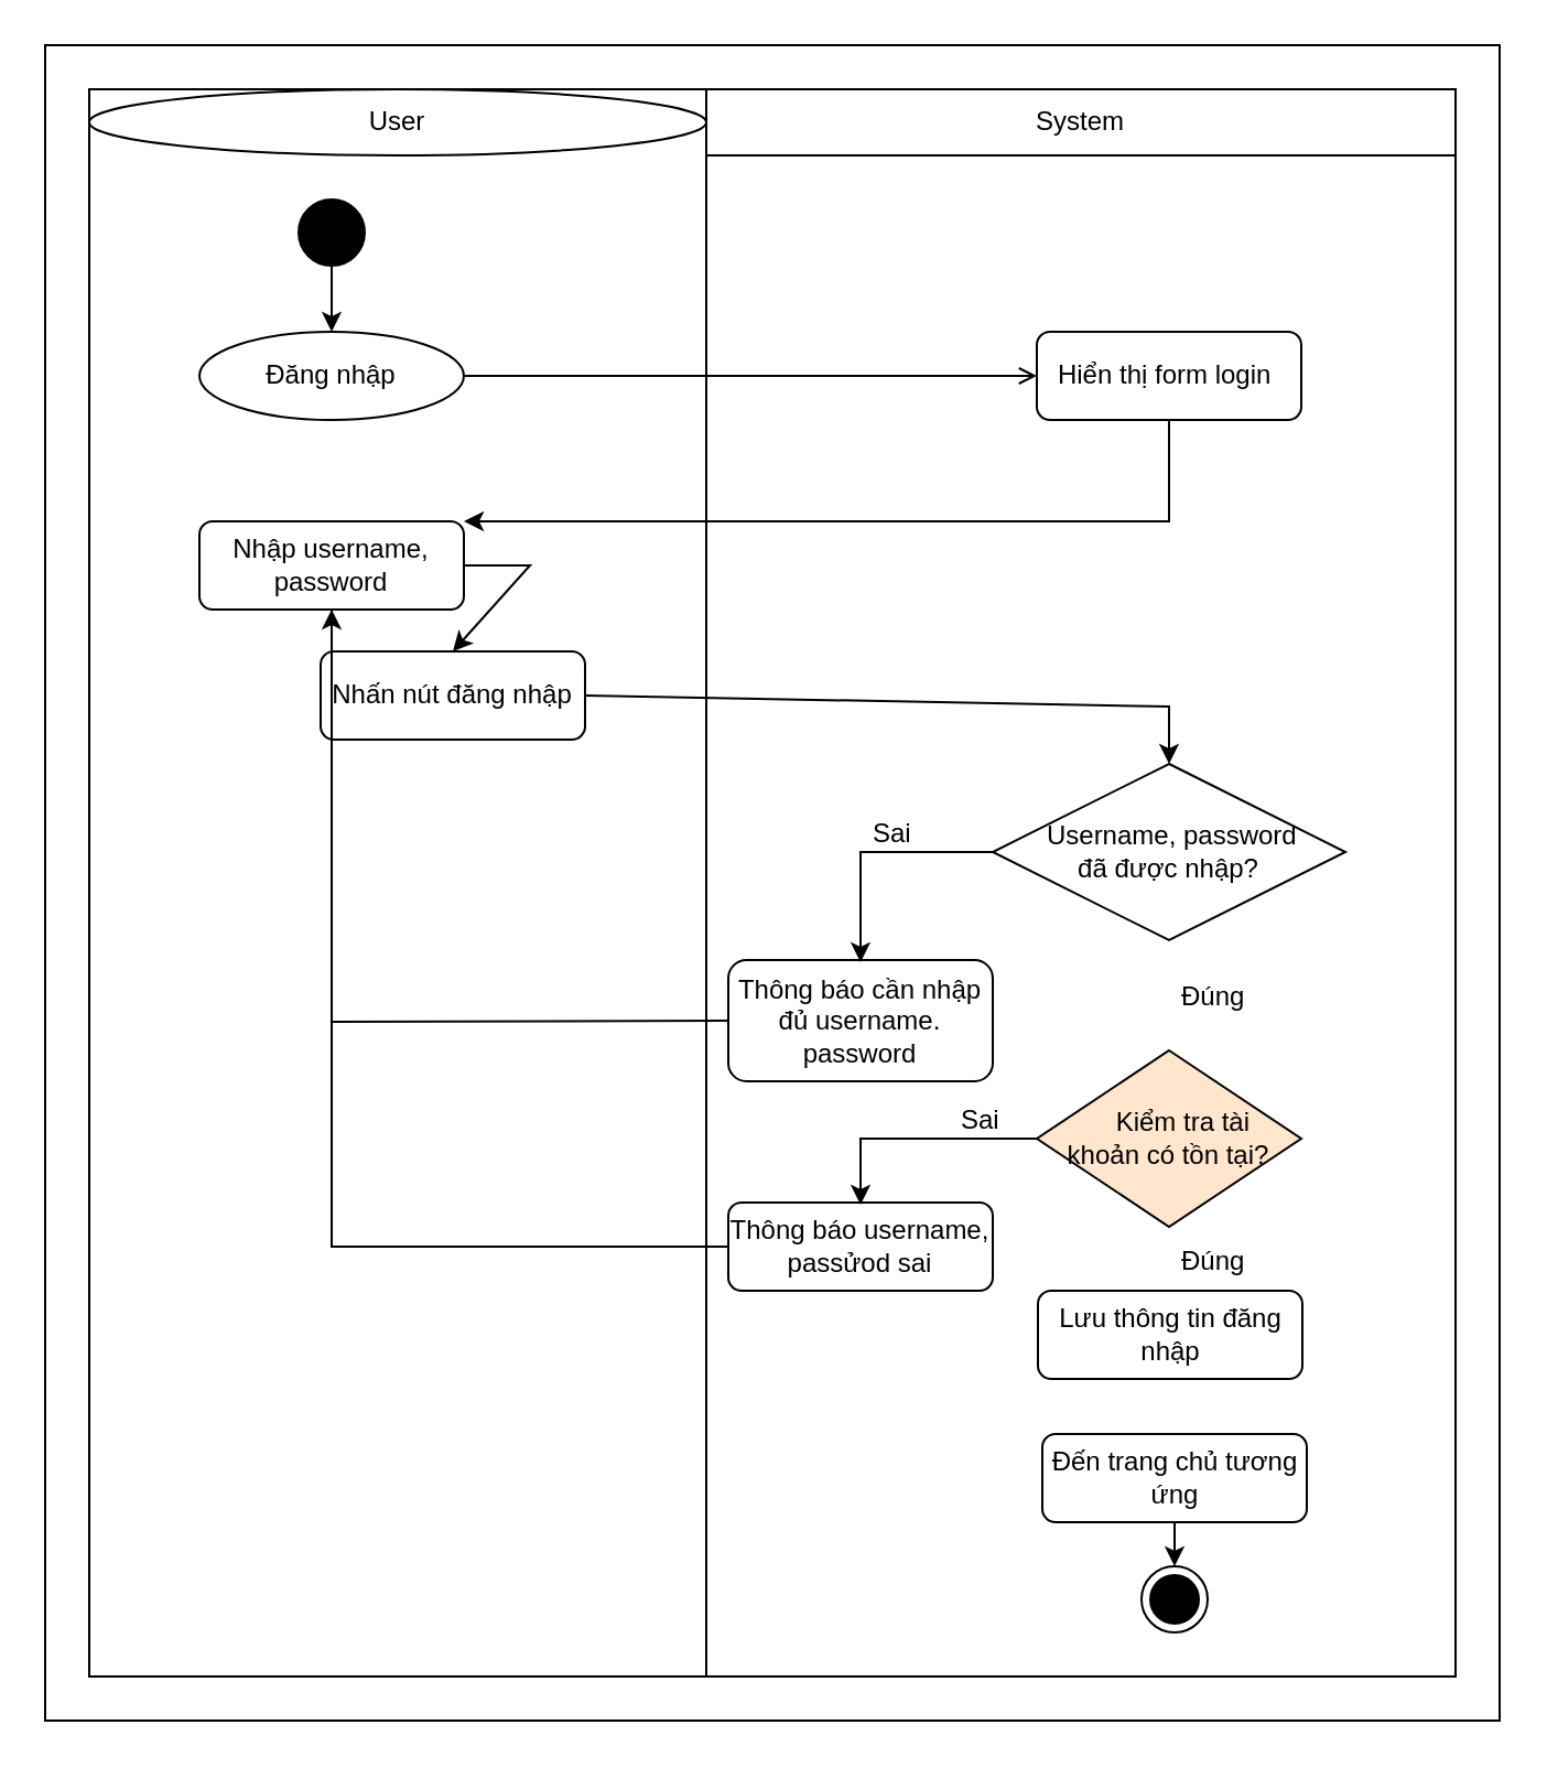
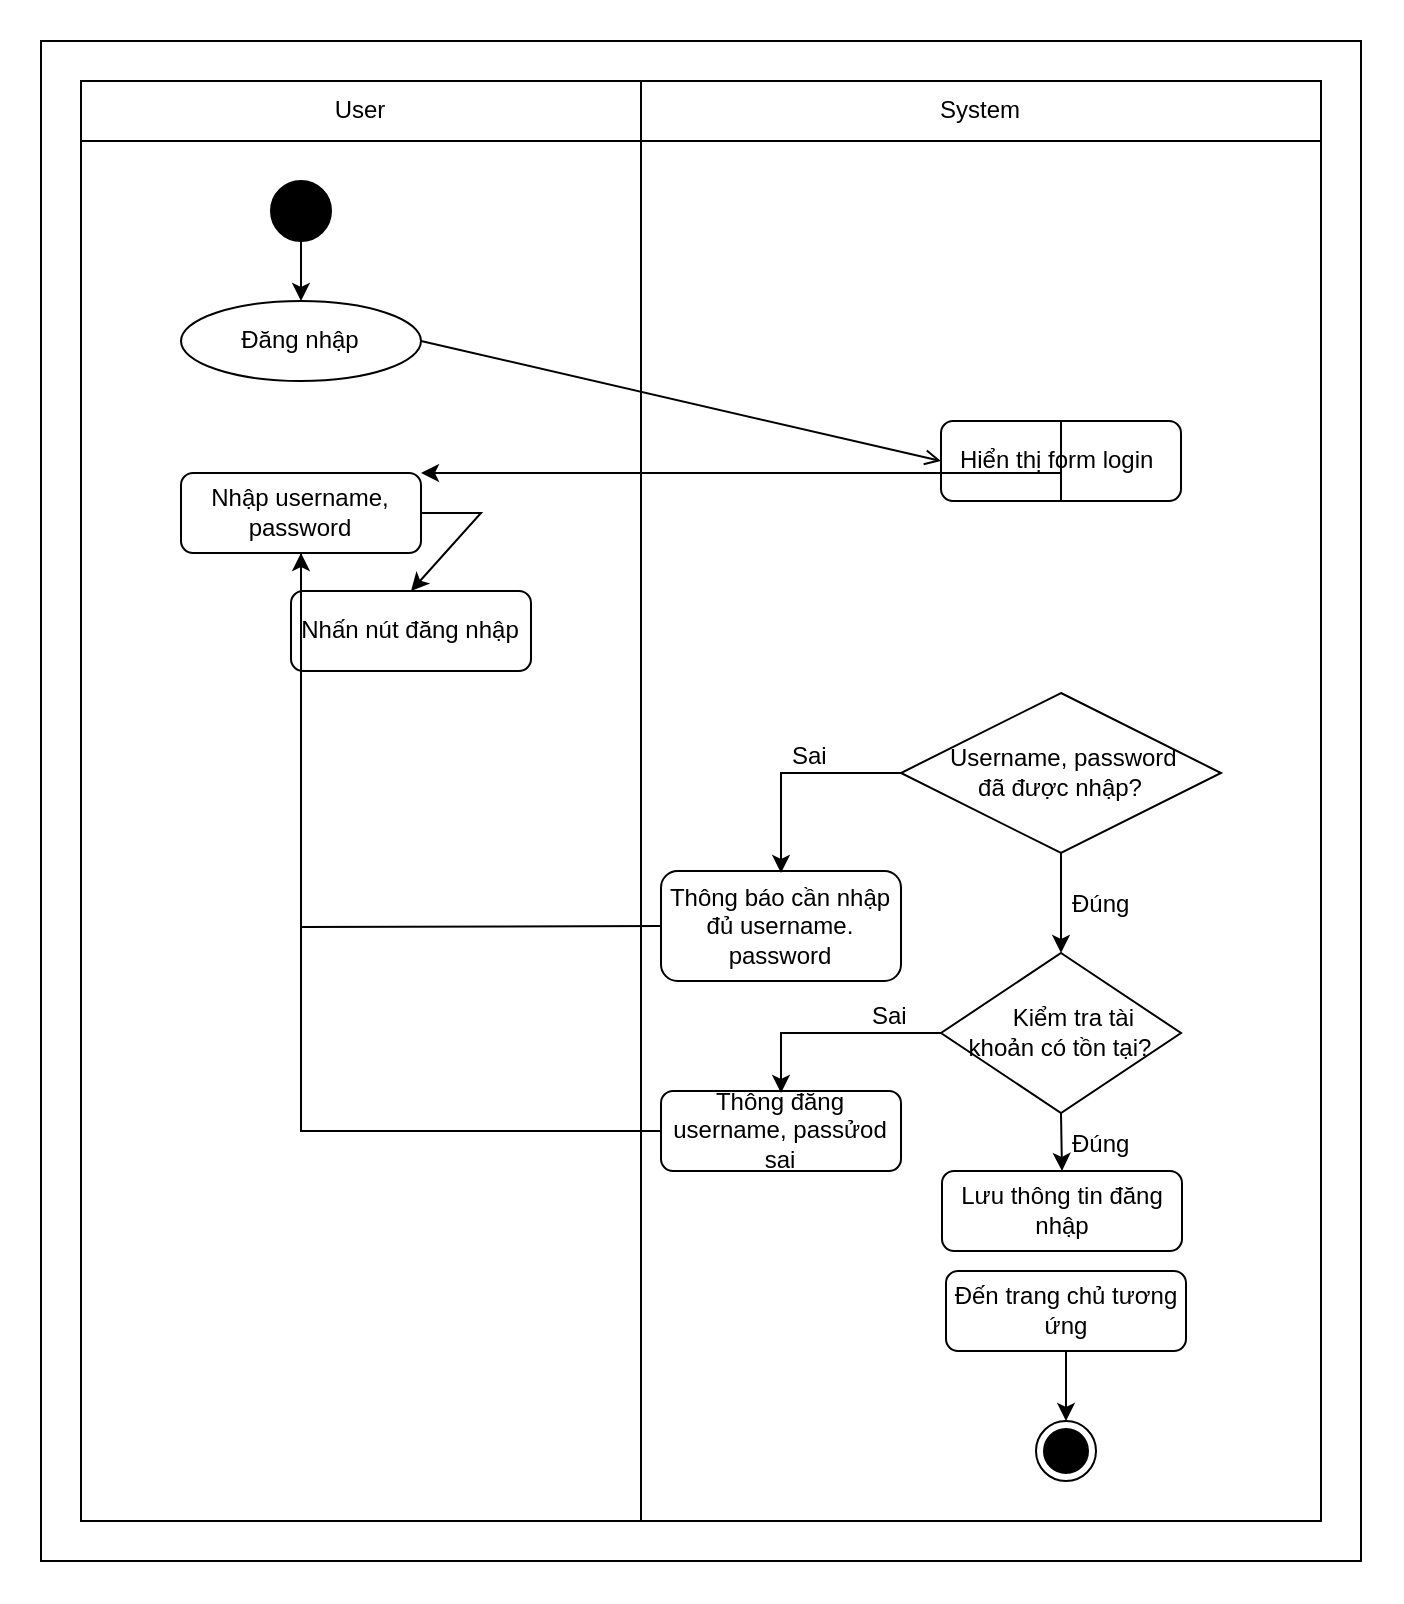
  <mxCell id="0" />
  <mxCell id="1" parent="0" />
  <mxCell id="2" value="" style="rounded=0;whiteSpace=wrap;html=1;" parent="1" vertex="1"><mxGeometry x="20" y="20" width="660" height="760" as="geometry" /></mxCell>
  <mxCell id="3" value="" style="rounded=0;whiteSpace=wrap;html=1;fillColor=#FFFFFF;" parent="1" vertex="1"><mxGeometry x="320" y="50" width="340" height="710" as="geometry" /></mxCell>
  <mxCell id="4" value="" style="rounded=0;whiteSpace=wrap;html=1;fillColor=#FFFFFF;" parent="1" vertex="1"><mxGeometry x="40" y="40" width="280" height="720" as="geometry" /></mxCell>
  <mxCell id="5" value="" style="ellipse;shape=doubleEllipse;whiteSpace=wrap;html=1;aspect=fixed;fillColor=#000000;" parent="1" vertex="1"><mxGeometry x="135" y="90" width="30" height="30" as="geometry" /></mxCell>
  <mxCell id="6" value="Đăng nhập" style="ellipse;whiteSpace=wrap;html=1;fillColor=#FFFFFF;" parent="1" vertex="1"><mxGeometry x="90" y="150" width="120" height="40" as="geometry" /></mxCell>
- <mxCell id="7" value="Hiển thị form login&amp;nbsp;" style="rounded=1;whiteSpace=wrap;html=1;fillColor=#FFFFFF;" parent="1" vertex="1"><mxGeometry x="470" y="150" width="120" height="40" as="geometry" /></mxCell>
- <mxCell id="8" value="User" style="ellipse;whiteSpace=wrap;html=1;fillColor=#FFFFFF;" parent="1" vertex="1"><mxGeometry x="40" y="40" width="280" height="30" as="geometry" /></mxCell>
+ <mxCell id="7" value="Hiển thị form login&amp;nbsp;" style="rounded=1;whiteSpace=wrap;html=1;fillColor=#FFFFFF;" parent="1" vertex="1"><mxGeometry x="470" y="210" width="120" height="40" as="geometry" /></mxCell>
+ <mxCell id="8" value="User" style="rounded=0;whiteSpace=wrap;html=1;fillColor=#FFFFFF;" parent="1" vertex="1"><mxGeometry x="40" y="40" width="280" height="30" as="geometry" /></mxCell>
  <mxCell id="9" value="System" style="rounded=0;whiteSpace=wrap;html=1;fillColor=#FFFFFF;" parent="1" vertex="1"><mxGeometry x="320" y="40" width="340" height="30" as="geometry" /></mxCell>
  <mxCell id="10" value="Nhập username, password&lt;span style=&quot;color: rgba(0, 0, 0, 0); font-family: monospace; font-size: 0px; text-align: start;&quot;&gt;%3CmxGraphModel%3E%3Croot%3E%3CmxCell%20id%3D%220%22%2F%3E%3CmxCell%20id%3D%221%22%20parent%3D%220%22%2F%3E%3CmxCell%20id%3D%222%22%20value%3D%22Nh%E1%BA%A5n%20n%C3%BAt%20%C4%91%C4%83ng%20nh%E1%BA%ADp%22%20style%3D%22rounded%3D1%3BwhiteSpace%3Dwrap%3Bhtml%3D1%3BfillColor%3D%23FFFFFF%3B%22%20vertex%3D%221%22%20parent%3D%221%22%3E%3CmxGeometry%20x%3D%22130%22%20y%3D%22120%22%20width%3D%22120%22%20height%3D%2240%22%20as%3D%22geometry%22%2F%3E%3C%2FmxCell%3E%3C%2Froot%3E%3C%2FmxGraphModel%3E&lt;/span&gt;" style="rounded=1;whiteSpace=wrap;html=1;fillColor=#FFFFFF;" parent="1" vertex="1"><mxGeometry x="90" y="236" width="120" height="40" as="geometry" /></mxCell>
  <mxCell id="11" value="&amp;nbsp;Username, password&lt;br&gt;đã được nhập?" style="rhombus;whiteSpace=wrap;html=1;fillColor=#FFFFFF;" parent="1" vertex="1"><mxGeometry x="450" y="346" width="160" height="80" as="geometry" /></mxCell>
- <mxCell id="12" value="&amp;nbsp; &amp;nbsp; Kiểm tra tài &lt;br&gt;khoản có tồn tại?" style="rhombus;whiteSpace=wrap;html=1;fillColor=#ffe6cc;" parent="1" vertex="1"><mxGeometry x="470" y="476" width="120" height="80" as="geometry" /></mxCell>
+ <mxCell id="12" value="&amp;nbsp; &amp;nbsp; Kiểm tra tài &lt;br&gt;khoản có tồn tại?" style="rhombus;whiteSpace=wrap;html=1;fillColor=#FFFFFF;" parent="1" vertex="1"><mxGeometry x="470" y="476" width="120" height="80" as="geometry" /></mxCell>
  <mxCell id="13" value="Thông báo cần nhập đủ username. password" style="rounded=1;whiteSpace=wrap;html=1;fillColor=#FFFFFF;" parent="1" vertex="1"><mxGeometry x="330" y="435" width="120" height="55" as="geometry" /></mxCell>
- <mxCell id="14" value="Thông báo username, passửod sai" style="rounded=1;whiteSpace=wrap;html=1;fillColor=#FFFFFF;" parent="1" vertex="1"><mxGeometry x="330" y="545" width="120" height="40" as="geometry" /></mxCell>
- <mxCell id="15" value="Đến trang chủ tương ứng" style="rounded=1;whiteSpace=wrap;html=1;fillColor=#FFFFFF;" parent="1" vertex="1"><mxGeometry x="472.5" y="650" width="120" height="40" as="geometry" /></mxCell>
+ <mxCell id="14" value="Thông đăng username, passửod sai" style="rounded=1;whiteSpace=wrap;html=1;fillColor=#FFFFFF;" parent="1" vertex="1"><mxGeometry x="330" y="545" width="120" height="40" as="geometry" /></mxCell>
+ <mxCell id="15" value="Đến trang chủ tương ứng" style="rounded=1;whiteSpace=wrap;html=1;fillColor=#FFFFFF;" parent="1" vertex="1"><mxGeometry x="472.5" y="635" width="120" height="40" as="geometry" /></mxCell>
  <mxCell id="16" value="" style="ellipse;html=1;shape=endState;fillColor=#000000;strokeColor=#000000;shadow=0;" parent="1" vertex="1"><mxGeometry x="517.5" y="710" width="30" height="30" as="geometry" /></mxCell>
  <mxCell id="17" value="" style="endArrow=classic;html=1;rounded=0;exitX=0.5;exitY=1;exitDx=0;exitDy=0;entryX=0.5;entryY=0;entryDx=0;entryDy=0;" parent="1" source="5" target="6" edge="1"><mxGeometry width="50" height="50" relative="1" as="geometry"><mxPoint x="350" y="450" as="sourcePoint" /><mxPoint x="400" y="400" as="targetPoint" /></mxGeometry></mxCell>
+ <mxCell id="18" value="" style="endArrow=classic;html=1;rounded=0;exitX=0.5;exitY=1;exitDx=0;exitDy=0;entryX=0.5;entryY=0;entryDx=0;entryDy=0;" parent="1" source="11" target="12" edge="1"><mxGeometry width="50" height="50" relative="1" as="geometry"><mxPoint x="160" y="216" as="sourcePoint" /><mxPoint x="160" y="246" as="targetPoint" /></mxGeometry></mxCell>
  <mxCell id="19" value="" style="endArrow=classic;html=1;rounded=0;entryX=0.5;entryY=0;entryDx=0;entryDy=0;exitX=1;exitY=0.5;exitDx=0;exitDy=0;" parent="1" source="10" target="31" edge="1"><mxGeometry width="50" height="50" relative="1" as="geometry"><mxPoint x="149.5" y="200" as="sourcePoint" /><mxPoint x="149.5" y="230" as="targetPoint" /><Array as="points"><mxPoint x="240" y="256" /></Array></mxGeometry></mxCell>
  <mxCell id="20" value="" style="endArrow=classic;html=1;rounded=0;exitX=0.5;exitY=1;exitDx=0;exitDy=0;entryX=1;entryY=0;entryDx=0;entryDy=0;" parent="1" source="7" target="10" edge="1"><mxGeometry width="50" height="50" relative="1" as="geometry"><mxPoint x="180" y="150" as="sourcePoint" /><mxPoint x="180" y="180" as="targetPoint" /><Array as="points"><mxPoint x="530" y="210" /><mxPoint x="530" y="236" /><mxPoint x="390" y="236" /></Array></mxGeometry></mxCell>
  <mxCell id="21" value="" style="endArrow=open;html=1;rounded=0;exitX=1;exitY=0.5;exitDx=0;exitDy=0;entryX=0;entryY=0.5;entryDx=0;entryDy=0;" parent="1" source="6" target="7" edge="1"><mxGeometry width="50" height="50" relative="1" as="geometry"><mxPoint x="190" y="160" as="sourcePoint" /><mxPoint x="190" y="190" as="targetPoint" /></mxGeometry></mxCell>
  <mxCell id="22" value="" style="endArrow=classic;html=1;rounded=0;exitX=0;exitY=0.5;exitDx=0;exitDy=0;entryX=0.5;entryY=0;entryDx=0;entryDy=0;" parent="1" source="11" edge="1"><mxGeometry width="50" height="50" relative="1" as="geometry"><mxPoint x="540" y="396" as="sourcePoint" /><mxPoint x="390" y="436" as="targetPoint" /><Array as="points"><mxPoint x="390" y="386" /></Array></mxGeometry></mxCell>
  <mxCell id="23" value="Đúng" style="text;strokeColor=none;fillColor=none;align=left;verticalAlign=middle;spacingLeft=4;spacingRight=4;overflow=hidden;points=[[0,0.5],[1,0.5]];portConstraint=eastwest;rotatable=0;shadow=0;" parent="1" vertex="1"><mxGeometry x="530" y="436" width="80" height="30" as="geometry" /></mxCell>
  <mxCell id="24" value="Sai" style="text;strokeColor=none;fillColor=none;align=left;verticalAlign=middle;spacingLeft=4;spacingRight=4;overflow=hidden;points=[[0,0.5],[1,0.5]];portConstraint=eastwest;rotatable=0;shadow=0;" parent="1" vertex="1"><mxGeometry x="390" y="362" width="80" height="30" as="geometry" /></mxCell>
  <mxCell id="25" value="" style="endArrow=classic;html=1;rounded=0;exitX=0.5;exitY=1;exitDx=0;exitDy=0;entryX=0.5;entryY=0;entryDx=0;entryDy=0;" parent="1" source="15" target="16" edge="1"><mxGeometry width="50" height="50" relative="1" as="geometry"><mxPoint x="530" y="636" as="sourcePoint" /><mxPoint x="530" y="666" as="targetPoint" /></mxGeometry></mxCell>
+ <mxCell id="26" value="" style="endArrow=classic;html=1;rounded=0;exitX=0.5;exitY=1;exitDx=0;exitDy=0;entryX=0.5;entryY=0;entryDx=0;entryDy=0;" parent="1" source="12" target="34" edge="1"><mxGeometry width="50" height="50" relative="1" as="geometry"><mxPoint x="170" y="226" as="sourcePoint" /><mxPoint x="170" y="256" as="targetPoint" /></mxGeometry></mxCell>
  <mxCell id="27" value="" style="endArrow=classic;html=1;rounded=0;exitX=0;exitY=0.5;exitDx=0;exitDy=0;entryX=0.5;entryY=0;entryDx=0;entryDy=0;" parent="1" source="12" edge="1"><mxGeometry width="50" height="50" relative="1" as="geometry"><mxPoint x="400" y="566" as="sourcePoint" /><mxPoint x="390" y="546" as="targetPoint" /><Array as="points"><mxPoint x="390" y="516" /></Array></mxGeometry></mxCell>
  <mxCell id="28" value="Đúng" style="text;strokeColor=none;fillColor=none;align=left;verticalAlign=middle;spacingLeft=4;spacingRight=4;overflow=hidden;points=[[0,0.5],[1,0.5]];portConstraint=eastwest;rotatable=0;shadow=0;" parent="1" vertex="1"><mxGeometry x="530" y="556" width="80" height="30" as="geometry" /></mxCell>
  <mxCell id="29" value="Sai" style="text;strokeColor=none;fillColor=none;align=left;verticalAlign=middle;spacingLeft=4;spacingRight=4;overflow=hidden;points=[[0,0.5],[1,0.5]];portConstraint=eastwest;rotatable=0;shadow=0;" parent="1" vertex="1"><mxGeometry x="430" y="492" width="80" height="30" as="geometry" /></mxCell>
  <mxCell id="30" value="" style="endArrow=classic;html=1;rounded=0;exitX=0;exitY=0.5;exitDx=0;exitDy=0;entryX=0.5;entryY=1;entryDx=0;entryDy=0;" parent="1" source="14" target="10" edge="1"><mxGeometry width="50" height="50" relative="1" as="geometry"><mxPoint x="540" y="560" as="sourcePoint" /><mxPoint x="540" y="620" as="targetPoint" /><Array as="points"><mxPoint x="150" y="565" /></Array></mxGeometry></mxCell>
  <mxCell id="31" value="Nhấn nút đăng nhập" style="rounded=1;whiteSpace=wrap;html=1;fillColor=#FFFFFF;" parent="1" vertex="1"><mxGeometry x="145" y="295" width="120" height="40" as="geometry" /></mxCell>
  <mxCell id="32" value="" style="endArrow=none;html=1;rounded=0;exitX=0;exitY=0.5;exitDx=0;exitDy=0;entryX=0.5;entryY=1;entryDx=0;entryDy=0;" parent="1" source="13" target="10" edge="1"><mxGeometry width="50" height="50" relative="1" as="geometry"><mxPoint x="330" y="370" as="sourcePoint" /><mxPoint x="150" y="280" as="targetPoint" /><Array as="points"><mxPoint x="150" y="463" /></Array></mxGeometry></mxCell>
- <mxCell id="33" value="" style="endArrow=classic;html=1;rounded=0;exitX=1;exitY=0.5;exitDx=0;exitDy=0;entryX=0.5;entryY=0;entryDx=0;entryDy=0;" parent="1" source="31" target="11" edge="1"><mxGeometry width="50" height="50" relative="1" as="geometry"><mxPoint x="480" y="377" as="sourcePoint" /><mxPoint x="400" y="427" as="targetPoint" /><Array as="points"><mxPoint x="530" y="320" /></Array></mxGeometry></mxCell>
  <mxCell id="34" value="Lưu thông tin đăng nhập" style="rounded=1;whiteSpace=wrap;html=1;fillColor=#FFFFFF;" parent="1" vertex="1"><mxGeometry x="470.5" y="585" width="120" height="40" as="geometry" /></mxCell>
